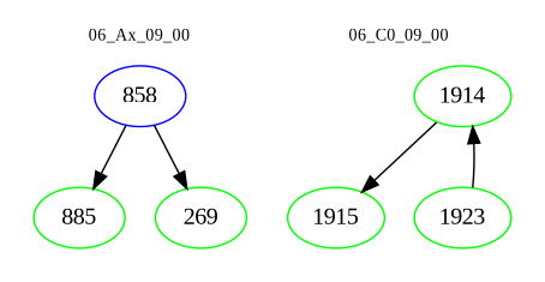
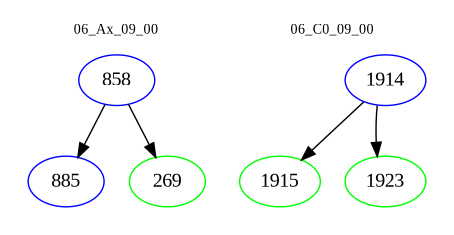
  digraph {
    fontname="Liberation Serif"
    node [color=blue fontname="Liberation Serif"]
    edge [color=black fontname="Liberation Serif"]
    n1 [label=858]
-   n2 [color=green label=885]
+   n2 [label=885]
    n3 [color=green label=269]
-   n4 [color=green label=1914]
+   n4 [label=1914]
    n5 [color=green label=1915]
    n6 [color=green label=1923]
    subgraph cluster_1 {
      color=white
      fontsize=10
      label="06_Ax_09_00"
      n1
      n2
      n3
    }
    subgraph cluster_2 {
      color=white
      fontsize=10
      label="06_C0_09_00"
      n4
      n5
      n6
    }
    n1 -> n2
    n1 -> n3
    n4 -> n5
-   n6 -> n4
+   n4 -> n6
  }
